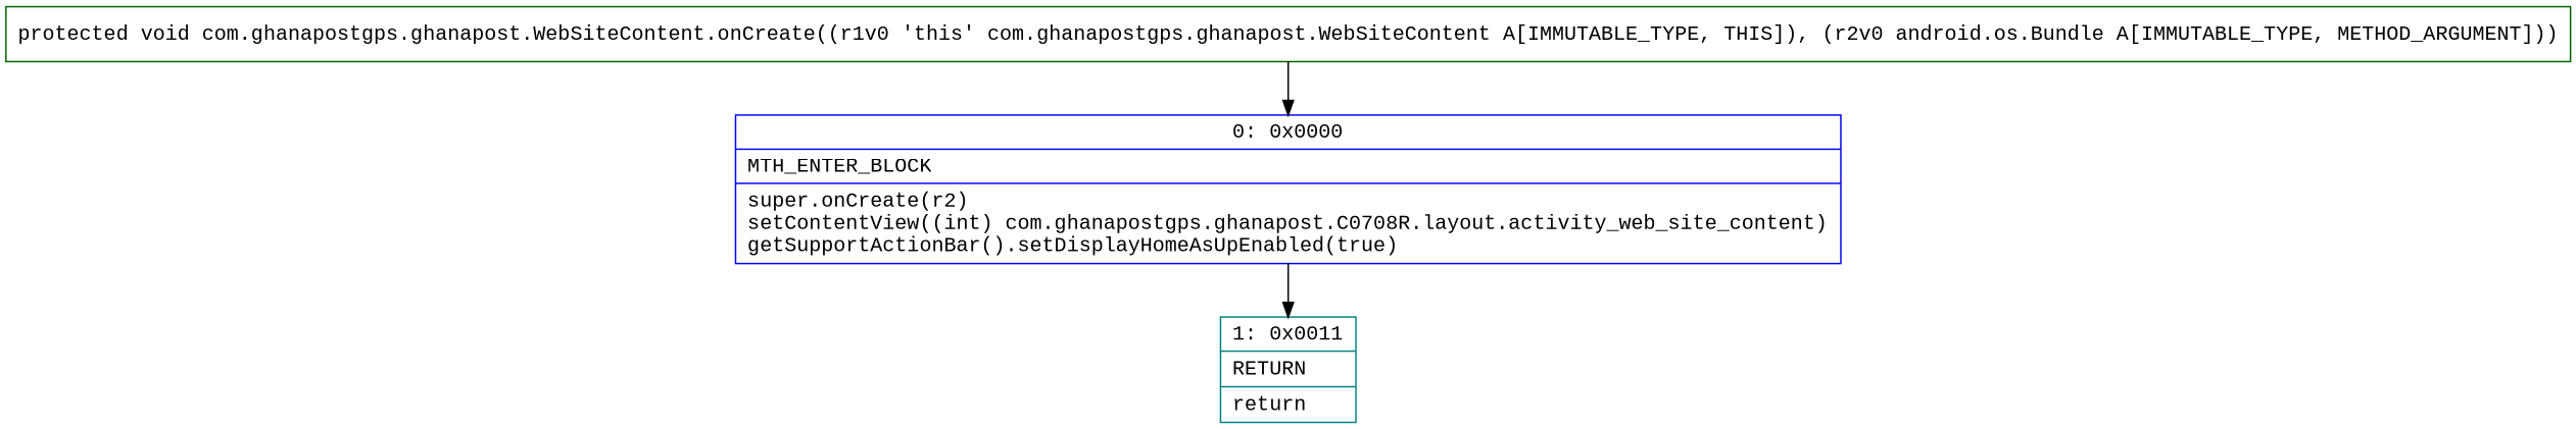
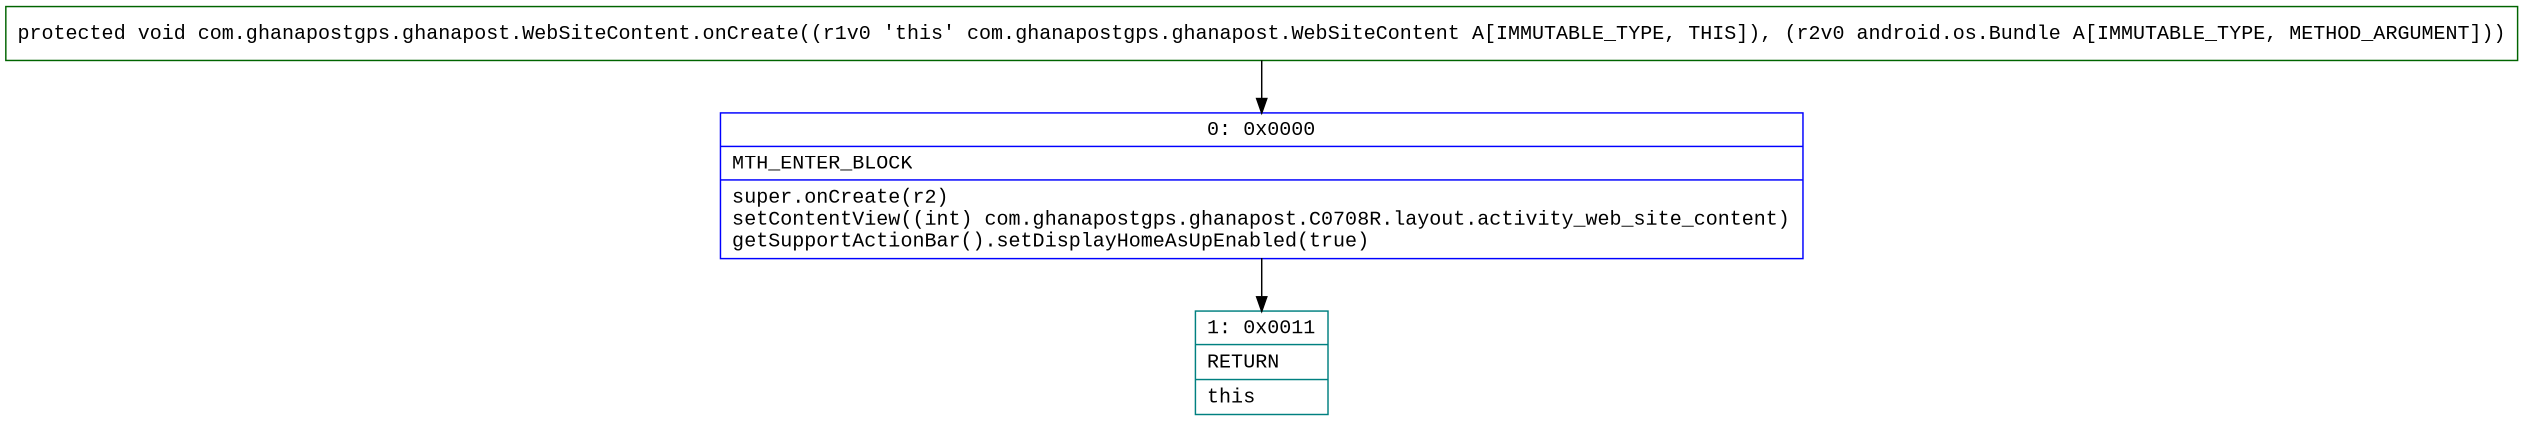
  digraph {
    fontname="Liberation Mono"
    node [shape=record fontname="Liberation Mono"]
    edge [fontname="Liberation Mono"]
    n1 [label="{0\:\ 0x0000|MTH_ENTER_BLOCK\l|super.onCreate(r2)\lsetContentView((int) com.ghanapostgps.ghanapost.C0708R.layout.activity_web_site_content)\lgetSupportActionBar().setDisplayHomeAsUpEnabled(true)\l}" color=blue]
-   n2 [label="{1\:\ 0x0011|RETURN\l|return\l}" color=teal]
+   n2 [label="{1\:\ 0x0011|RETURN\l|this\l}" color=teal]
    n3 [label="{protected void com.ghanapostgps.ghanapost.WebSiteContent.onCreate((r1v0 'this' com.ghanapostgps.ghanapost.WebSiteContent A[IMMUTABLE_TYPE, THIS]), (r2v0 android.os.Bundle A[IMMUTABLE_TYPE, METHOD_ARGUMENT])) }" color=darkgreen]
    n1 -> n2
    n3 -> n1
  }
